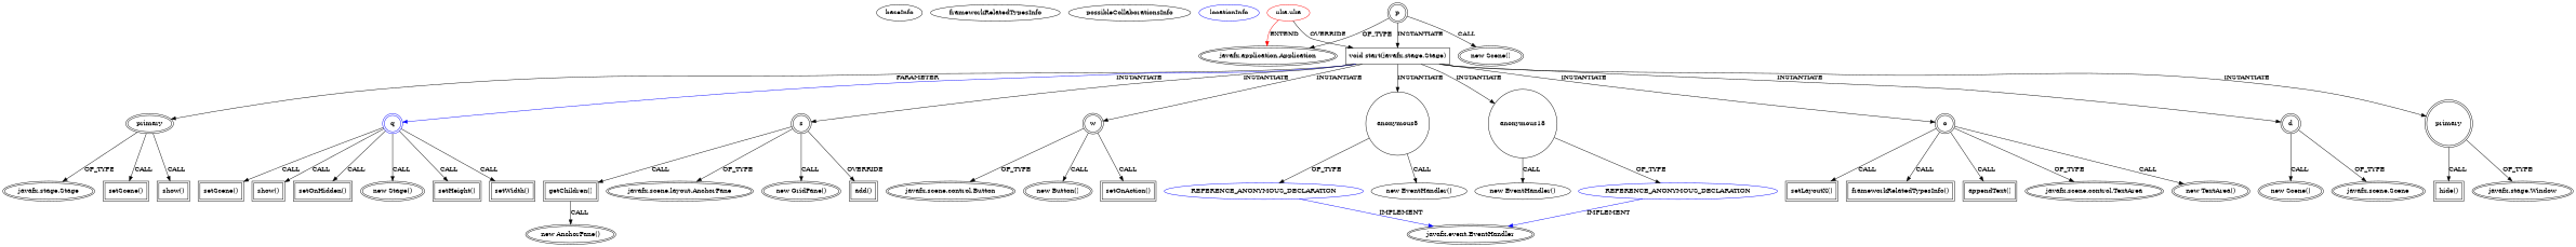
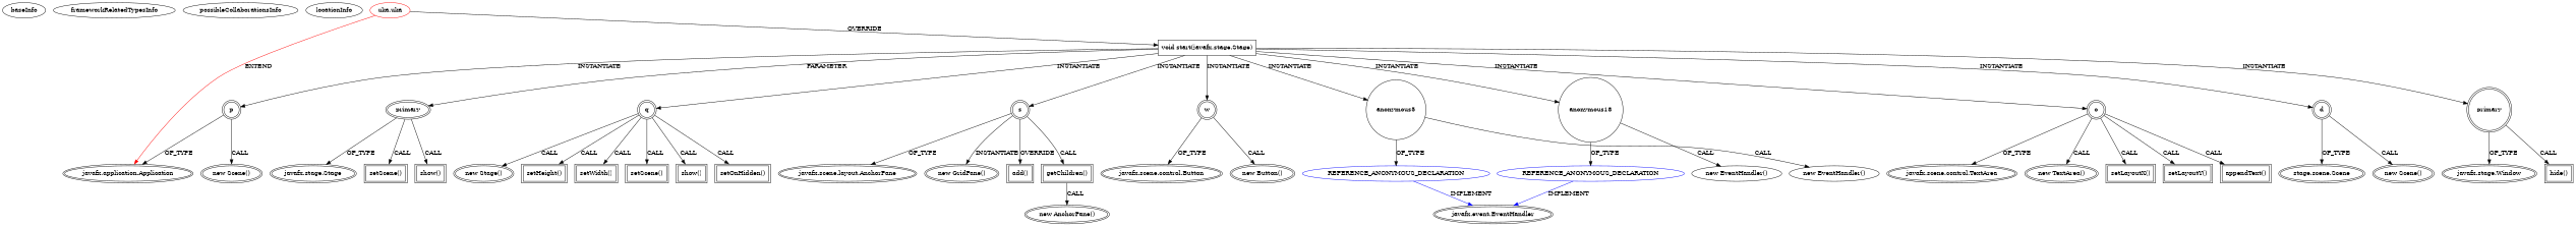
  digraph {
    node [isFrameworkType=true vertexType=INSIDE_CALL peripheries=2]
    baseInfo [category=extension_graph graphId=686 isAnonymous=false possibleRelation=true isFrameworkType="" vertexType="" peripheries=""]
    frameworkRelatedTypesInfo [0="javafx.application.Application" isFrameworkType="" vertexType="" peripheries=""]
    possibleCollaborationsInfo [0="686~OVERRIDING_METHOD_DECLARATION-INSTANTIATION-~javafx.application.Application ~javafx.event.EventHandler ~false~true" isFrameworkType="" vertexType="" peripheries=""]
-   locationInfo [contextSignature=uka filePath="/Johnmalc-JavaFX/JavaFX-master/src/uka/uka.java" graphId=686 projectName="Johnmalc-JavaFX" color=blue isFrameworkType="" vertexType="" peripheries=""]
+   locationInfo [contextSignature=uka filePath="/Johnmalc-JavaFX/JavaFX-master/src/uka/uka.java" graphId=686 projectName="Johnmalc-JavaFX" isFrameworkType="" vertexType="" peripheries=""]
    n5 [color=red isFrameworkType=false label="uka.uka" vertexType=ROOT_CLIENT_CLASS_DECLARATION peripheries=""]
    n6 [label="javafx.application.Application" vertexType=FRAMEWORK_CLASS_TYPE]
    n7 [isFrameworkType=false label="void start(javafx.stage.Stage)" shape=box vertexType=OVERRIDING_METHOD_DECLARATION peripheries=""]
    n8 [label=primary vertexType=PARAMETER_DECLARATION]
-   n9 [label=q shape=circle vertexType=VARIABLE_EXPRESION color=blue]
+   n9 [label=q shape=circle vertexType=VARIABLE_EXPRESION]
    n10 [label=s shape=circle vertexType=VARIABLE_EXPRESION]
    n11 [label=p shape=circle vertexType=VARIABLE_EXPRESION]
    n12 [label=w shape=circle vertexType=VARIABLE_EXPRESION]
    n13 [isFrameworkType=false label=anonymous5 shape=circle vertexType=VARIABLE_EXPRESION peripheries=""]
    n14 [label=o shape=circle vertexType=VARIABLE_EXPRESION]
    n15 [label=d shape=circle vertexType=VARIABLE_EXPRESION]
    n16 [isFrameworkType=false label=anonymous18 shape=circle vertexType=VARIABLE_EXPRESION peripheries=""]
    n17 [label=primary shape=circle vertexType=VARIABLE_EXPRESION]
    n18 [label="javafx.stage.Stage" vertexType=FRAMEWORK_CLASS_TYPE]
    n19 [label="setScene()" shape=box]
    n20 [label="show()" shape=box]
    n21 [label="new Stage()" vertexType=CONSTRUCTOR_CALL]
    n22 [label="setHeight()" shape=box]
    n23 [label="setWidth()" shape=box]
    n24 [label="setScene()" shape=box]
    n25 [label="show()" shape=box]
    n26 [label="setOnHidden()" shape=box]
    n27 [label="javafx.scene.layout.AnchorPane" vertexType=FRAMEWORK_CLASS_TYPE]
    n28 [label="new GridPane()" vertexType=CONSTRUCTOR_CALL]
    n29 [label="add()" shape=box]
    n30 [label="getChildren()" shape=box]
    n31 [label="new Scene()" vertexType=CONSTRUCTOR_CALL]
    n32 [label="javafx.scene.control.Button" vertexType=FRAMEWORK_CLASS_TYPE]
    n33 [label="new Button()" vertexType=CONSTRUCTOR_CALL]
-   n34 [label="setOnAction()" shape=box]
    n35 [color=blue isFrameworkType=false label=REFERENCE_ANONYMOUS_DECLARATION vertexType=REFERENCE_ANONYMOUS_DECLARATION peripheries=""]
    n36 [isFrameworkType=false label="new EventHandler()" vertexType=CONSTRUCTOR_CALL peripheries=""]
    n37 [label="javafx.scene.control.TextArea" vertexType=FRAMEWORK_CLASS_TYPE]
    n38 [label="new TextArea()" vertexType=CONSTRUCTOR_CALL]
    n39 [label="setLayoutX()" shape=box]
-   n40 [label="frameworkRelatedTypesInfo()" shape=box]
+   n40 [label="setLayoutY()" shape=box]
    n41 [label="appendText()" shape=box]
-   n42 [label="javafx.scene.Scene" vertexType=FRAMEWORK_CLASS_TYPE]
+   n42 [label="stage.scene.Scene" vertexType=FRAMEWORK_CLASS_TYPE]
    n43 [label="new Scene()" vertexType=CONSTRUCTOR_CALL]
    n44 [color=blue isFrameworkType=false label=REFERENCE_ANONYMOUS_DECLARATION vertexType=REFERENCE_ANONYMOUS_DECLARATION peripheries=""]
    n45 [isFrameworkType=false label="new EventHandler()" vertexType=CONSTRUCTOR_CALL peripheries=""]
    n46 [label="javafx.stage.Window" vertexType=FRAMEWORK_CLASS_TYPE]
    n47 [label="hide()" shape=box]
    n48 [label="new AnchorPane()" vertexType=CONSTRUCTOR_CALL]
    n49 [label="javafx.event.EventHandler" vertexType=FRAMEWORK_INTERFACE_TYPE]
    n5 -> n6 [color=red label=EXTEND]
    n5 -> n7 [label=OVERRIDE]
    n7 -> n8 [label=PARAMETER]
-   n7 -> n9 [label=INSTANTIATE color=blue]
+   n7 -> n9 [label=INSTANTIATE]
    n7 -> n10 [label=INSTANTIATE]
-   n11 -> n7 [label=INSTANTIATE]
+   n7 -> n11 [label=INSTANTIATE]
    n7 -> n12 [label=INSTANTIATE]
    n7 -> n13 [label=INSTANTIATE]
    n7 -> n14 [label=INSTANTIATE]
    n7 -> n15 [label=INSTANTIATE]
    n7 -> n16 [label=INSTANTIATE]
    n7 -> n17 [label=INSTANTIATE]
    n8 -> n18 [label=OF_TYPE]
    n8 -> n19 [label=CALL]
    n8 -> n20 [label=CALL]
    n9 -> n21 [label=CALL]
    n9 -> n22 [label=CALL]
    n9 -> n23 [label=CALL]
    n9 -> n24 [label=CALL]
    n9 -> n25 [label=CALL]
    n9 -> n26 [label=CALL]
    n10 -> n27 [label=OF_TYPE]
-   n10 -> n28 [label=CALL]
+   n10 -> n28 [label=INSTANTIATE]
    n10 -> n29 [label=OVERRIDE]
    n10 -> n30 [label=CALL]
    n11 -> n6 [label=OF_TYPE]
    n11 -> n31 [label=CALL]
    n12 -> n32 [label=OF_TYPE]
    n12 -> n33 [label=CALL]
-   n12 -> n34 [label=CALL]
    n13 -> n35 [label=OF_TYPE]
    n13 -> n36 [label=CALL]
    n14 -> n37 [label=OF_TYPE]
    n14 -> n38 [label=CALL]
    n14 -> n39 [label=CALL]
    n14 -> n40 [label=CALL]
    n14 -> n41 [label=CALL]
    n15 -> n42 [label=OF_TYPE]
    n15 -> n43 [label=CALL]
    n16 -> n44 [label=OF_TYPE]
    n16 -> n45 [label=CALL]
    n17 -> n46 [label=OF_TYPE]
    n17 -> n47 [label=CALL]
    n30 -> n48 [label=CALL]
    n35 -> n49 [color=blue label=IMPLEMENT]
    n44 -> n49 [color=blue label=IMPLEMENT]
  }
